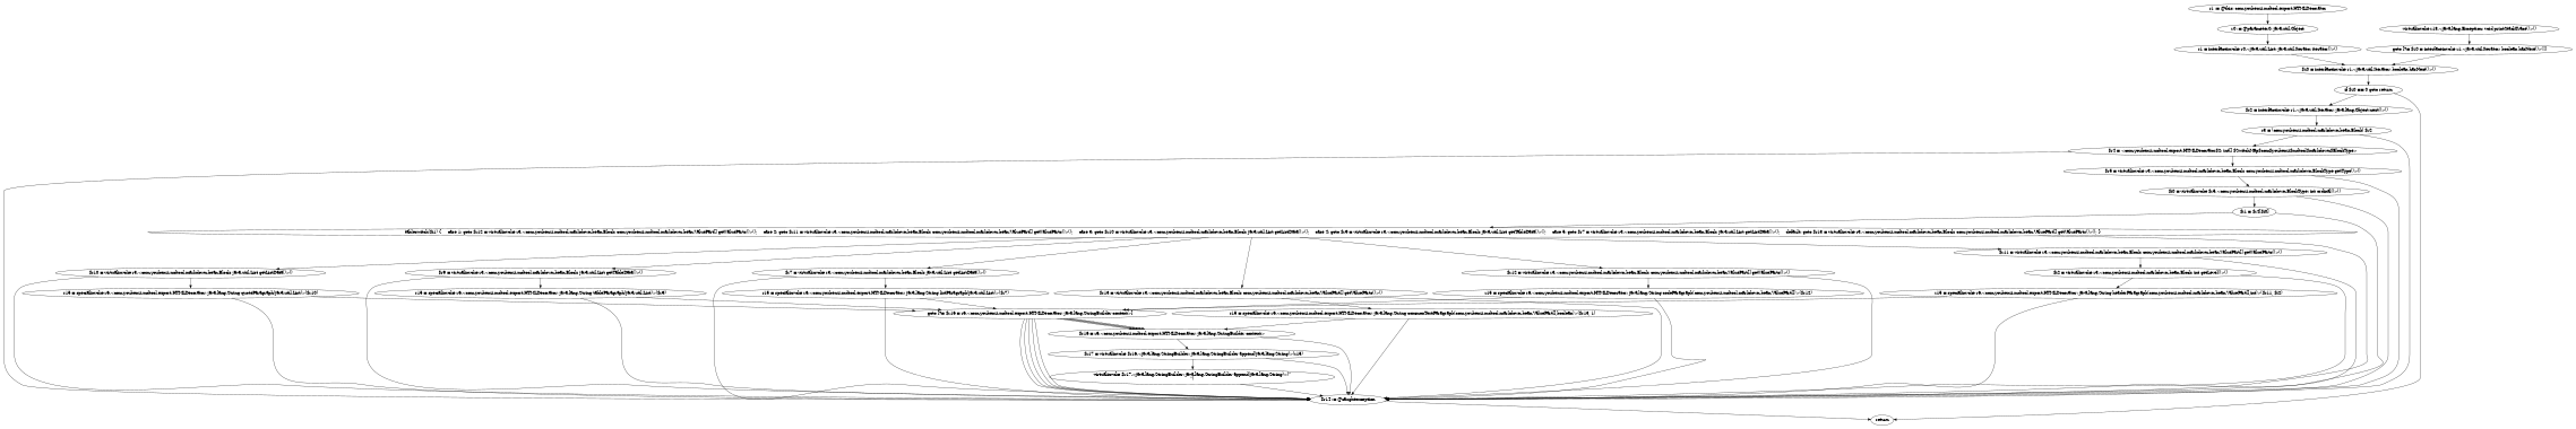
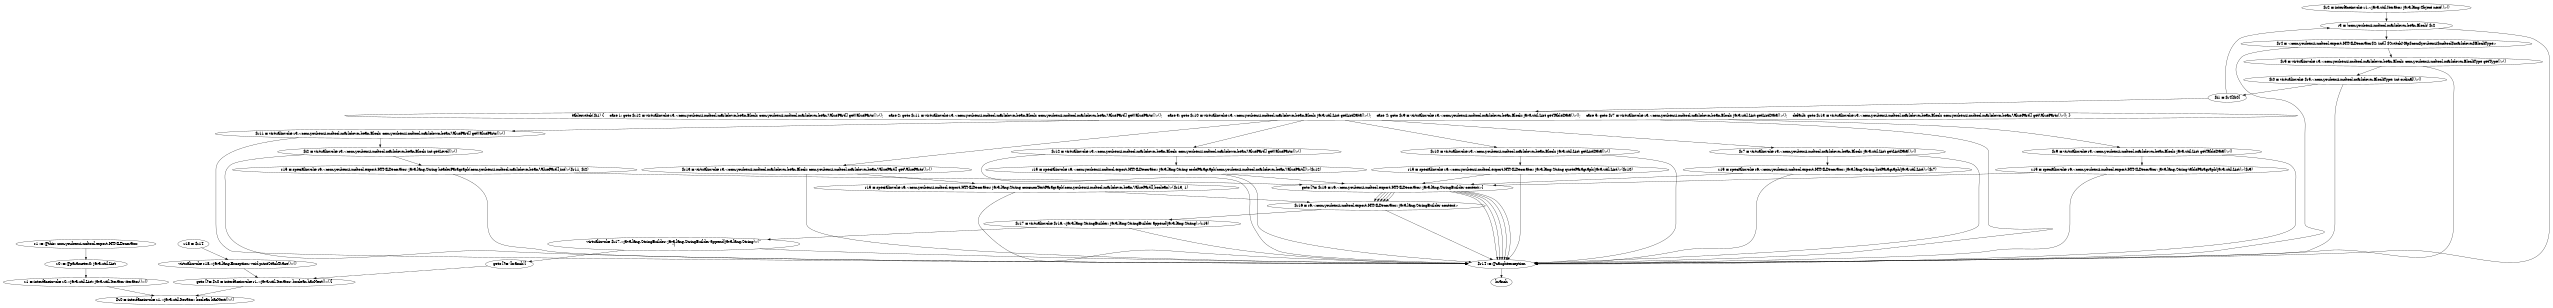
  digraph {
    n1 [label="r1 := @this: com.youbenzi.mdtool.export.HTMLDecorator"]
-   "r0 := @parameter0: java.util.List" [label="r0 := @parameter0: java.util.Object"]
+   "r0 := @parameter0: java.util.List"
    "r1 = interfaceinvoke r0.<java.util.List: java.util.Iterator iterator()>()"
    "$z0 = interfaceinvoke r1.<java.util.Iterator: boolean hasNext()>()"
-   "if $z0 == 0 goto return"
    "$r2 = interfaceinvoke r1.<java.util.Iterator: java.lang.Object next()>()"
-   return
+   return [label=branch]
    "r3 = (com.youbenzi.mdtool.markdown.bean.Block) $r2"
    "$r4 = <com.youbenzi.mdtool.export.HTMLDecorator$2: int[] $SwitchMap$com$youbenzi$mdtool$markdown$BlockType>"
    "$r14 := @caughtexception"
    "$r5 = virtualinvoke r3.<com.youbenzi.mdtool.markdown.bean.Block: com.youbenzi.mdtool.markdown.BlockType getType()>()"
    "$i0 = virtualinvoke $r5.<com.youbenzi.mdtool.markdown.BlockType: int ordinal()>()"
    "$i1 = $r4[$i0]"
    "tableswitch($i1) {     case 1: goto $r12 = virtualinvoke r3.<com.youbenzi.mdtool.markdown.bean.Block: com.youbenzi.mdtool.markdown.bean.ValuePart[] getValueParts()>();     case 2: goto $r11 = virtualinvoke r3.<com.youbenzi.mdtool.markdown.bean.Block: com.youbenzi.mdtool.markdown.bean.ValuePart[] getValueParts()>();     case 3: goto $r10 = virtualinvoke r3.<com.youbenzi.mdtool.markdown.bean.Block: java.util.List getListData()>();     case 4: goto $r9 = virtualinvoke r3.<com.youbenzi.mdtool.markdown.bean.Block: java.util.List getTableData()>();     case 5: goto $r7 = virtualinvoke r3.<com.youbenzi.mdtool.markdown.bean.Block: java.util.List getListData()>();     default: goto $r13 = virtualinvoke r3.<com.youbenzi.mdtool.markdown.bean.Block: com.youbenzi.mdtool.markdown.bean.ValuePart[] getValueParts()>(); }"
    "$r12 = virtualinvoke r3.<com.youbenzi.mdtool.markdown.bean.Block: com.youbenzi.mdtool.markdown.bean.ValuePart[] getValueParts()>()"
    "$r11 = virtualinvoke r3.<com.youbenzi.mdtool.markdown.bean.Block: com.youbenzi.mdtool.markdown.bean.ValuePart[] getValueParts()>()"
    "$r10 = virtualinvoke r3.<com.youbenzi.mdtool.markdown.bean.Block: java.util.List getListData()>()"
    "$r9 = virtualinvoke r3.<com.youbenzi.mdtool.markdown.bean.Block: java.util.List getTableData()>()"
    "$r7 = virtualinvoke r3.<com.youbenzi.mdtool.markdown.bean.Block: java.util.List getListData()>()"
    "$r13 = virtualinvoke r3.<com.youbenzi.mdtool.markdown.bean.Block: com.youbenzi.mdtool.markdown.bean.ValuePart[] getValueParts()>()"
    "r15 = specialinvoke r6.<com.youbenzi.mdtool.export.HTMLDecorator: java.lang.String codeParagraph(com.youbenzi.mdtool.markdown.bean.ValuePart[])>($r12)"
    "$i2 = virtualinvoke r3.<com.youbenzi.mdtool.markdown.bean.Block: int getLevel()>()"
    "r15 = specialinvoke r6.<com.youbenzi.mdtool.export.HTMLDecorator: java.lang.String quoteParagraph(java.util.List)>($r10)"
    "r15 = specialinvoke r6.<com.youbenzi.mdtool.export.HTMLDecorator: java.lang.String tableParagraph(java.util.List)>($r9)"
    "r15 = specialinvoke r6.<com.youbenzi.mdtool.export.HTMLDecorator: java.lang.String listParagraph(java.util.List)>($r7)"
    "r15 = specialinvoke r6.<com.youbenzi.mdtool.export.HTMLDecorator: java.lang.String commonTextParagraph(com.youbenzi.mdtool.markdown.bean.ValuePart[],boolean)>($r13, 1)"
    "goto [?= $r16 = r6.<com.youbenzi.mdtool.export.HTMLDecorator: java.lang.StringBuilder content>]"
    "$r16 = r6.<com.youbenzi.mdtool.export.HTMLDecorator: java.lang.StringBuilder content>"
    "$r17 = virtualinvoke $r16.<java.lang.StringBuilder: java.lang.StringBuilder append(java.lang.String)>(r15)"
    "r15 = specialinvoke r6.<com.youbenzi.mdtool.export.HTMLDecorator: java.lang.String headerParagraph(com.youbenzi.mdtool.markdown.bean.ValuePart[],int)>($r11, $i2)"
    "virtualinvoke $r17.<java.lang.StringBuilder: java.lang.StringBuilder append(java.lang.String)>(\"\n\")"
+   "goto [?= (branch)]"
    "goto [?= $z0 = interfaceinvoke r1.<java.util.Iterator: boolean hasNext()>()]"
+   "r18 = $r14"
    "virtualinvoke r18.<java.lang.Exception: void printStackTrace()>()"
    n1 -> "r0 := @parameter0: java.util.List"
    "r0 := @parameter0: java.util.List" -> "r1 = interfaceinvoke r0.<java.util.List: java.util.Iterator iterator()>()"
    "r1 = interfaceinvoke r0.<java.util.List: java.util.Iterator iterator()>()" -> "$z0 = interfaceinvoke r1.<java.util.Iterator: boolean hasNext()>()"
-   "$z0 = interfaceinvoke r1.<java.util.Iterator: boolean hasNext()>()" -> "if $z0 == 0 goto return"
-   "if $z0 == 0 goto return" -> "$r2 = interfaceinvoke r1.<java.util.Iterator: java.lang.Object next()>()"
-   "if $z0 == 0 goto return" -> return
    "$r2 = interfaceinvoke r1.<java.util.Iterator: java.lang.Object next()>()" -> "r3 = (com.youbenzi.mdtool.markdown.bean.Block) $r2"
    "r3 = (com.youbenzi.mdtool.markdown.bean.Block) $r2" -> "$r4 = <com.youbenzi.mdtool.export.HTMLDecorator$2: int[] $SwitchMap$com$youbenzi$mdtool$markdown$BlockType>"
    "r3 = (com.youbenzi.mdtool.markdown.bean.Block) $r2" -> "$r14 := @caughtexception"
    "$r4 = <com.youbenzi.mdtool.export.HTMLDecorator$2: int[] $SwitchMap$com$youbenzi$mdtool$markdown$BlockType>" -> "$r14 := @caughtexception"
    "$r4 = <com.youbenzi.mdtool.export.HTMLDecorator$2: int[] $SwitchMap$com$youbenzi$mdtool$markdown$BlockType>" -> "$r5 = virtualinvoke r3.<com.youbenzi.mdtool.markdown.bean.Block: com.youbenzi.mdtool.markdown.BlockType getType()>()"
    "$r14 := @caughtexception" -> return
    "$r5 = virtualinvoke r3.<com.youbenzi.mdtool.markdown.bean.Block: com.youbenzi.mdtool.markdown.BlockType getType()>()" -> "$r14 := @caughtexception"
    "$r5 = virtualinvoke r3.<com.youbenzi.mdtool.markdown.bean.Block: com.youbenzi.mdtool.markdown.BlockType getType()>()" -> "$i0 = virtualinvoke $r5.<com.youbenzi.mdtool.markdown.BlockType: int ordinal()>()"
    "$i0 = virtualinvoke $r5.<com.youbenzi.mdtool.markdown.BlockType: int ordinal()>()" -> "$r14 := @caughtexception"
    "$i0 = virtualinvoke $r5.<com.youbenzi.mdtool.markdown.BlockType: int ordinal()>()" -> "$i1 = $r4[$i0]"
-   "$i1 = $r4[$i0]" -> "$r14 := @caughtexception"
+   "$i1 = $r4[$i0]" -> "r3 = (com.youbenzi.mdtool.markdown.bean.Block) $r2"
    "$i1 = $r4[$i0]" -> "tableswitch($i1) {     case 1: goto $r12 = virtualinvoke r3.<com.youbenzi.mdtool.markdown.bean.Block: com.youbenzi.mdtool.markdown.bean.ValuePart[] getValueParts()>();     case 2: goto $r11 = virtualinvoke r3.<com.youbenzi.mdtool.markdown.bean.Block: com.youbenzi.mdtool.markdown.bean.ValuePart[] getValueParts()>();     case 3: goto $r10 = virtualinvoke r3.<com.youbenzi.mdtool.markdown.bean.Block: java.util.List getListData()>();     case 4: goto $r9 = virtualinvoke r3.<com.youbenzi.mdtool.markdown.bean.Block: java.util.List getTableData()>();     case 5: goto $r7 = virtualinvoke r3.<com.youbenzi.mdtool.markdown.bean.Block: java.util.List getListData()>();     default: goto $r13 = virtualinvoke r3.<com.youbenzi.mdtool.markdown.bean.Block: com.youbenzi.mdtool.markdown.bean.ValuePart[] getValueParts()>(); }"
    "tableswitch($i1) {     case 1: goto $r12 = virtualinvoke r3.<com.youbenzi.mdtool.markdown.bean.Block: com.youbenzi.mdtool.markdown.bean.ValuePart[] getValueParts()>();     case 2: goto $r11 = virtualinvoke r3.<com.youbenzi.mdtool.markdown.bean.Block: com.youbenzi.mdtool.markdown.bean.ValuePart[] getValueParts()>();     case 3: goto $r10 = virtualinvoke r3.<com.youbenzi.mdtool.markdown.bean.Block: java.util.List getListData()>();     case 4: goto $r9 = virtualinvoke r3.<com.youbenzi.mdtool.markdown.bean.Block: java.util.List getTableData()>();     case 5: goto $r7 = virtualinvoke r3.<com.youbenzi.mdtool.markdown.bean.Block: java.util.List getListData()>();     default: goto $r13 = virtualinvoke r3.<com.youbenzi.mdtool.markdown.bean.Block: com.youbenzi.mdtool.markdown.bean.ValuePart[] getValueParts()>(); }" -> "$r14 := @caughtexception"
    "tableswitch($i1) {     case 1: goto $r12 = virtualinvoke r3.<com.youbenzi.mdtool.markdown.bean.Block: com.youbenzi.mdtool.markdown.bean.ValuePart[] getValueParts()>();     case 2: goto $r11 = virtualinvoke r3.<com.youbenzi.mdtool.markdown.bean.Block: com.youbenzi.mdtool.markdown.bean.ValuePart[] getValueParts()>();     case 3: goto $r10 = virtualinvoke r3.<com.youbenzi.mdtool.markdown.bean.Block: java.util.List getListData()>();     case 4: goto $r9 = virtualinvoke r3.<com.youbenzi.mdtool.markdown.bean.Block: java.util.List getTableData()>();     case 5: goto $r7 = virtualinvoke r3.<com.youbenzi.mdtool.markdown.bean.Block: java.util.List getListData()>();     default: goto $r13 = virtualinvoke r3.<com.youbenzi.mdtool.markdown.bean.Block: com.youbenzi.mdtool.markdown.bean.ValuePart[] getValueParts()>(); }" -> "$r12 = virtualinvoke r3.<com.youbenzi.mdtool.markdown.bean.Block: com.youbenzi.mdtool.markdown.bean.ValuePart[] getValueParts()>()"
    "tableswitch($i1) {     case 1: goto $r12 = virtualinvoke r3.<com.youbenzi.mdtool.markdown.bean.Block: com.youbenzi.mdtool.markdown.bean.ValuePart[] getValueParts()>();     case 2: goto $r11 = virtualinvoke r3.<com.youbenzi.mdtool.markdown.bean.Block: com.youbenzi.mdtool.markdown.bean.ValuePart[] getValueParts()>();     case 3: goto $r10 = virtualinvoke r3.<com.youbenzi.mdtool.markdown.bean.Block: java.util.List getListData()>();     case 4: goto $r9 = virtualinvoke r3.<com.youbenzi.mdtool.markdown.bean.Block: java.util.List getTableData()>();     case 5: goto $r7 = virtualinvoke r3.<com.youbenzi.mdtool.markdown.bean.Block: java.util.List getListData()>();     default: goto $r13 = virtualinvoke r3.<com.youbenzi.mdtool.markdown.bean.Block: com.youbenzi.mdtool.markdown.bean.ValuePart[] getValueParts()>(); }" -> "$r11 = virtualinvoke r3.<com.youbenzi.mdtool.markdown.bean.Block: com.youbenzi.mdtool.markdown.bean.ValuePart[] getValueParts()>()"
    "tableswitch($i1) {     case 1: goto $r12 = virtualinvoke r3.<com.youbenzi.mdtool.markdown.bean.Block: com.youbenzi.mdtool.markdown.bean.ValuePart[] getValueParts()>();     case 2: goto $r11 = virtualinvoke r3.<com.youbenzi.mdtool.markdown.bean.Block: com.youbenzi.mdtool.markdown.bean.ValuePart[] getValueParts()>();     case 3: goto $r10 = virtualinvoke r3.<com.youbenzi.mdtool.markdown.bean.Block: java.util.List getListData()>();     case 4: goto $r9 = virtualinvoke r3.<com.youbenzi.mdtool.markdown.bean.Block: java.util.List getTableData()>();     case 5: goto $r7 = virtualinvoke r3.<com.youbenzi.mdtool.markdown.bean.Block: java.util.List getListData()>();     default: goto $r13 = virtualinvoke r3.<com.youbenzi.mdtool.markdown.bean.Block: com.youbenzi.mdtool.markdown.bean.ValuePart[] getValueParts()>(); }" -> "$r10 = virtualinvoke r3.<com.youbenzi.mdtool.markdown.bean.Block: java.util.List getListData()>()"
    "tableswitch($i1) {     case 1: goto $r12 = virtualinvoke r3.<com.youbenzi.mdtool.markdown.bean.Block: com.youbenzi.mdtool.markdown.bean.ValuePart[] getValueParts()>();     case 2: goto $r11 = virtualinvoke r3.<com.youbenzi.mdtool.markdown.bean.Block: com.youbenzi.mdtool.markdown.bean.ValuePart[] getValueParts()>();     case 3: goto $r10 = virtualinvoke r3.<com.youbenzi.mdtool.markdown.bean.Block: java.util.List getListData()>();     case 4: goto $r9 = virtualinvoke r3.<com.youbenzi.mdtool.markdown.bean.Block: java.util.List getTableData()>();     case 5: goto $r7 = virtualinvoke r3.<com.youbenzi.mdtool.markdown.bean.Block: java.util.List getListData()>();     default: goto $r13 = virtualinvoke r3.<com.youbenzi.mdtool.markdown.bean.Block: com.youbenzi.mdtool.markdown.bean.ValuePart[] getValueParts()>(); }" -> "$r9 = virtualinvoke r3.<com.youbenzi.mdtool.markdown.bean.Block: java.util.List getTableData()>()"
    "tableswitch($i1) {     case 1: goto $r12 = virtualinvoke r3.<com.youbenzi.mdtool.markdown.bean.Block: com.youbenzi.mdtool.markdown.bean.ValuePart[] getValueParts()>();     case 2: goto $r11 = virtualinvoke r3.<com.youbenzi.mdtool.markdown.bean.Block: com.youbenzi.mdtool.markdown.bean.ValuePart[] getValueParts()>();     case 3: goto $r10 = virtualinvoke r3.<com.youbenzi.mdtool.markdown.bean.Block: java.util.List getListData()>();     case 4: goto $r9 = virtualinvoke r3.<com.youbenzi.mdtool.markdown.bean.Block: java.util.List getTableData()>();     case 5: goto $r7 = virtualinvoke r3.<com.youbenzi.mdtool.markdown.bean.Block: java.util.List getListData()>();     default: goto $r13 = virtualinvoke r3.<com.youbenzi.mdtool.markdown.bean.Block: com.youbenzi.mdtool.markdown.bean.ValuePart[] getValueParts()>(); }" -> "$r7 = virtualinvoke r3.<com.youbenzi.mdtool.markdown.bean.Block: java.util.List getListData()>()"
    "tableswitch($i1) {     case 1: goto $r12 = virtualinvoke r3.<com.youbenzi.mdtool.markdown.bean.Block: com.youbenzi.mdtool.markdown.bean.ValuePart[] getValueParts()>();     case 2: goto $r11 = virtualinvoke r3.<com.youbenzi.mdtool.markdown.bean.Block: com.youbenzi.mdtool.markdown.bean.ValuePart[] getValueParts()>();     case 3: goto $r10 = virtualinvoke r3.<com.youbenzi.mdtool.markdown.bean.Block: java.util.List getListData()>();     case 4: goto $r9 = virtualinvoke r3.<com.youbenzi.mdtool.markdown.bean.Block: java.util.List getTableData()>();     case 5: goto $r7 = virtualinvoke r3.<com.youbenzi.mdtool.markdown.bean.Block: java.util.List getListData()>();     default: goto $r13 = virtualinvoke r3.<com.youbenzi.mdtool.markdown.bean.Block: com.youbenzi.mdtool.markdown.bean.ValuePart[] getValueParts()>(); }" -> "$r13 = virtualinvoke r3.<com.youbenzi.mdtool.markdown.bean.Block: com.youbenzi.mdtool.markdown.bean.ValuePart[] getValueParts()>()"
    "$r12 = virtualinvoke r3.<com.youbenzi.mdtool.markdown.bean.Block: com.youbenzi.mdtool.markdown.bean.ValuePart[] getValueParts()>()" -> "$r14 := @caughtexception"
    "$r12 = virtualinvoke r3.<com.youbenzi.mdtool.markdown.bean.Block: com.youbenzi.mdtool.markdown.bean.ValuePart[] getValueParts()>()" -> "r15 = specialinvoke r6.<com.youbenzi.mdtool.export.HTMLDecorator: java.lang.String codeParagraph(com.youbenzi.mdtool.markdown.bean.ValuePart[])>($r12)"
    "$r11 = virtualinvoke r3.<com.youbenzi.mdtool.markdown.bean.Block: com.youbenzi.mdtool.markdown.bean.ValuePart[] getValueParts()>()" -> "$r14 := @caughtexception"
    "$r11 = virtualinvoke r3.<com.youbenzi.mdtool.markdown.bean.Block: com.youbenzi.mdtool.markdown.bean.ValuePart[] getValueParts()>()" -> "$i2 = virtualinvoke r3.<com.youbenzi.mdtool.markdown.bean.Block: int getLevel()>()"
    "$r10 = virtualinvoke r3.<com.youbenzi.mdtool.markdown.bean.Block: java.util.List getListData()>()" -> "$r14 := @caughtexception"
    "$r10 = virtualinvoke r3.<com.youbenzi.mdtool.markdown.bean.Block: java.util.List getListData()>()" -> "r15 = specialinvoke r6.<com.youbenzi.mdtool.export.HTMLDecorator: java.lang.String quoteParagraph(java.util.List)>($r10)"
    "$r9 = virtualinvoke r3.<com.youbenzi.mdtool.markdown.bean.Block: java.util.List getTableData()>()" -> "$r14 := @caughtexception"
    "$r9 = virtualinvoke r3.<com.youbenzi.mdtool.markdown.bean.Block: java.util.List getTableData()>()" -> "r15 = specialinvoke r6.<com.youbenzi.mdtool.export.HTMLDecorator: java.lang.String tableParagraph(java.util.List)>($r9)"
    "$r7 = virtualinvoke r3.<com.youbenzi.mdtool.markdown.bean.Block: java.util.List getListData()>()" -> "$r14 := @caughtexception"
    "$r7 = virtualinvoke r3.<com.youbenzi.mdtool.markdown.bean.Block: java.util.List getListData()>()" -> "r15 = specialinvoke r6.<com.youbenzi.mdtool.export.HTMLDecorator: java.lang.String listParagraph(java.util.List)>($r7)"
    "$r13 = virtualinvoke r3.<com.youbenzi.mdtool.markdown.bean.Block: com.youbenzi.mdtool.markdown.bean.ValuePart[] getValueParts()>()" -> "$r14 := @caughtexception"
    "$r13 = virtualinvoke r3.<com.youbenzi.mdtool.markdown.bean.Block: com.youbenzi.mdtool.markdown.bean.ValuePart[] getValueParts()>()" -> "r15 = specialinvoke r6.<com.youbenzi.mdtool.export.HTMLDecorator: java.lang.String commonTextParagraph(com.youbenzi.mdtool.markdown.bean.ValuePart[],boolean)>($r13, 1)"
    "r15 = specialinvoke r6.<com.youbenzi.mdtool.export.HTMLDecorator: java.lang.String codeParagraph(com.youbenzi.mdtool.markdown.bean.ValuePart[])>($r12)" -> "$r14 := @caughtexception"
    "r15 = specialinvoke r6.<com.youbenzi.mdtool.export.HTMLDecorator: java.lang.String codeParagraph(com.youbenzi.mdtool.markdown.bean.ValuePart[])>($r12)" -> "goto [?= $r16 = r6.<com.youbenzi.mdtool.export.HTMLDecorator: java.lang.StringBuilder content>]"
    "$i2 = virtualinvoke r3.<com.youbenzi.mdtool.markdown.bean.Block: int getLevel()>()" -> "$r14 := @caughtexception"
    "$i2 = virtualinvoke r3.<com.youbenzi.mdtool.markdown.bean.Block: int getLevel()>()" -> "r15 = specialinvoke r6.<com.youbenzi.mdtool.export.HTMLDecorator: java.lang.String headerParagraph(com.youbenzi.mdtool.markdown.bean.ValuePart[],int)>($r11, $i2)"
    "r15 = specialinvoke r6.<com.youbenzi.mdtool.export.HTMLDecorator: java.lang.String quoteParagraph(java.util.List)>($r10)" -> "$r14 := @caughtexception"
    "r15 = specialinvoke r6.<com.youbenzi.mdtool.export.HTMLDecorator: java.lang.String quoteParagraph(java.util.List)>($r10)" -> "goto [?= $r16 = r6.<com.youbenzi.mdtool.export.HTMLDecorator: java.lang.StringBuilder content>]"
    "r15 = specialinvoke r6.<com.youbenzi.mdtool.export.HTMLDecorator: java.lang.String tableParagraph(java.util.List)>($r9)" -> "$r14 := @caughtexception"
    "r15 = specialinvoke r6.<com.youbenzi.mdtool.export.HTMLDecorator: java.lang.String tableParagraph(java.util.List)>($r9)" -> "goto [?= $r16 = r6.<com.youbenzi.mdtool.export.HTMLDecorator: java.lang.StringBuilder content>]"
    "r15 = specialinvoke r6.<com.youbenzi.mdtool.export.HTMLDecorator: java.lang.String listParagraph(java.util.List)>($r7)" -> "$r14 := @caughtexception"
    "r15 = specialinvoke r6.<com.youbenzi.mdtool.export.HTMLDecorator: java.lang.String listParagraph(java.util.List)>($r7)" -> "goto [?= $r16 = r6.<com.youbenzi.mdtool.export.HTMLDecorator: java.lang.StringBuilder content>]"
    "r15 = specialinvoke r6.<com.youbenzi.mdtool.export.HTMLDecorator: java.lang.String commonTextParagraph(com.youbenzi.mdtool.markdown.bean.ValuePart[],boolean)>($r13, 1)" -> "$r14 := @caughtexception"
    "r15 = specialinvoke r6.<com.youbenzi.mdtool.export.HTMLDecorator: java.lang.String commonTextParagraph(com.youbenzi.mdtool.markdown.bean.ValuePart[],boolean)>($r13, 1)" -> "$r16 = r6.<com.youbenzi.mdtool.export.HTMLDecorator: java.lang.StringBuilder content>"
    "goto [?= $r16 = r6.<com.youbenzi.mdtool.export.HTMLDecorator: java.lang.StringBuilder content>]" -> "$r14 := @caughtexception"
    "goto [?= $r16 = r6.<com.youbenzi.mdtool.export.HTMLDecorator: java.lang.StringBuilder content>]" -> "$r14 := @caughtexception"
    "goto [?= $r16 = r6.<com.youbenzi.mdtool.export.HTMLDecorator: java.lang.StringBuilder content>]" -> "$r14 := @caughtexception"
    "goto [?= $r16 = r6.<com.youbenzi.mdtool.export.HTMLDecorator: java.lang.StringBuilder content>]" -> "$r14 := @caughtexception"
    "goto [?= $r16 = r6.<com.youbenzi.mdtool.export.HTMLDecorator: java.lang.StringBuilder content>]" -> "$r14 := @caughtexception"
    "goto [?= $r16 = r6.<com.youbenzi.mdtool.export.HTMLDecorator: java.lang.StringBuilder content>]" -> "$r16 = r6.<com.youbenzi.mdtool.export.HTMLDecorator: java.lang.StringBuilder content>"
    "goto [?= $r16 = r6.<com.youbenzi.mdtool.export.HTMLDecorator: java.lang.StringBuilder content>]" -> "$r16 = r6.<com.youbenzi.mdtool.export.HTMLDecorator: java.lang.StringBuilder content>"
    "goto [?= $r16 = r6.<com.youbenzi.mdtool.export.HTMLDecorator: java.lang.StringBuilder content>]" -> "$r16 = r6.<com.youbenzi.mdtool.export.HTMLDecorator: java.lang.StringBuilder content>"
    "goto [?= $r16 = r6.<com.youbenzi.mdtool.export.HTMLDecorator: java.lang.StringBuilder content>]" -> "$r16 = r6.<com.youbenzi.mdtool.export.HTMLDecorator: java.lang.StringBuilder content>"
    "goto [?= $r16 = r6.<com.youbenzi.mdtool.export.HTMLDecorator: java.lang.StringBuilder content>]" -> "$r16 = r6.<com.youbenzi.mdtool.export.HTMLDecorator: java.lang.StringBuilder content>"
    "$r16 = r6.<com.youbenzi.mdtool.export.HTMLDecorator: java.lang.StringBuilder content>" -> "$r14 := @caughtexception"
    "$r16 = r6.<com.youbenzi.mdtool.export.HTMLDecorator: java.lang.StringBuilder content>" -> "$r17 = virtualinvoke $r16.<java.lang.StringBuilder: java.lang.StringBuilder append(java.lang.String)>(r15)"
    "$r17 = virtualinvoke $r16.<java.lang.StringBuilder: java.lang.StringBuilder append(java.lang.String)>(r15)" -> "$r14 := @caughtexception"
    "$r17 = virtualinvoke $r16.<java.lang.StringBuilder: java.lang.StringBuilder append(java.lang.String)>(r15)" -> "virtualinvoke $r17.<java.lang.StringBuilder: java.lang.StringBuilder append(java.lang.String)>(\"\n\")"
    "r15 = specialinvoke r6.<com.youbenzi.mdtool.export.HTMLDecorator: java.lang.String headerParagraph(com.youbenzi.mdtool.markdown.bean.ValuePart[],int)>($r11, $i2)" -> "$r14 := @caughtexception"
    "r15 = specialinvoke r6.<com.youbenzi.mdtool.export.HTMLDecorator: java.lang.String headerParagraph(com.youbenzi.mdtool.markdown.bean.ValuePart[],int)>($r11, $i2)" -> "goto [?= $r16 = r6.<com.youbenzi.mdtool.export.HTMLDecorator: java.lang.StringBuilder content>]"
    "virtualinvoke $r17.<java.lang.StringBuilder: java.lang.StringBuilder append(java.lang.String)>(\"\n\")" -> "$r14 := @caughtexception"
+   "virtualinvoke $r17.<java.lang.StringBuilder: java.lang.StringBuilder append(java.lang.String)>(\"\n\")" -> "goto [?= (branch)]"
+   "goto [?= (branch)]" -> "goto [?= $z0 = interfaceinvoke r1.<java.util.Iterator: boolean hasNext()>()]"
    "goto [?= $z0 = interfaceinvoke r1.<java.util.Iterator: boolean hasNext()>()]" -> "$z0 = interfaceinvoke r1.<java.util.Iterator: boolean hasNext()>()"
+   "r18 = $r14" -> "virtualinvoke r18.<java.lang.Exception: void printStackTrace()>()"
    "virtualinvoke r18.<java.lang.Exception: void printStackTrace()>()" -> "goto [?= $z0 = interfaceinvoke r1.<java.util.Iterator: boolean hasNext()>()]"
  }
